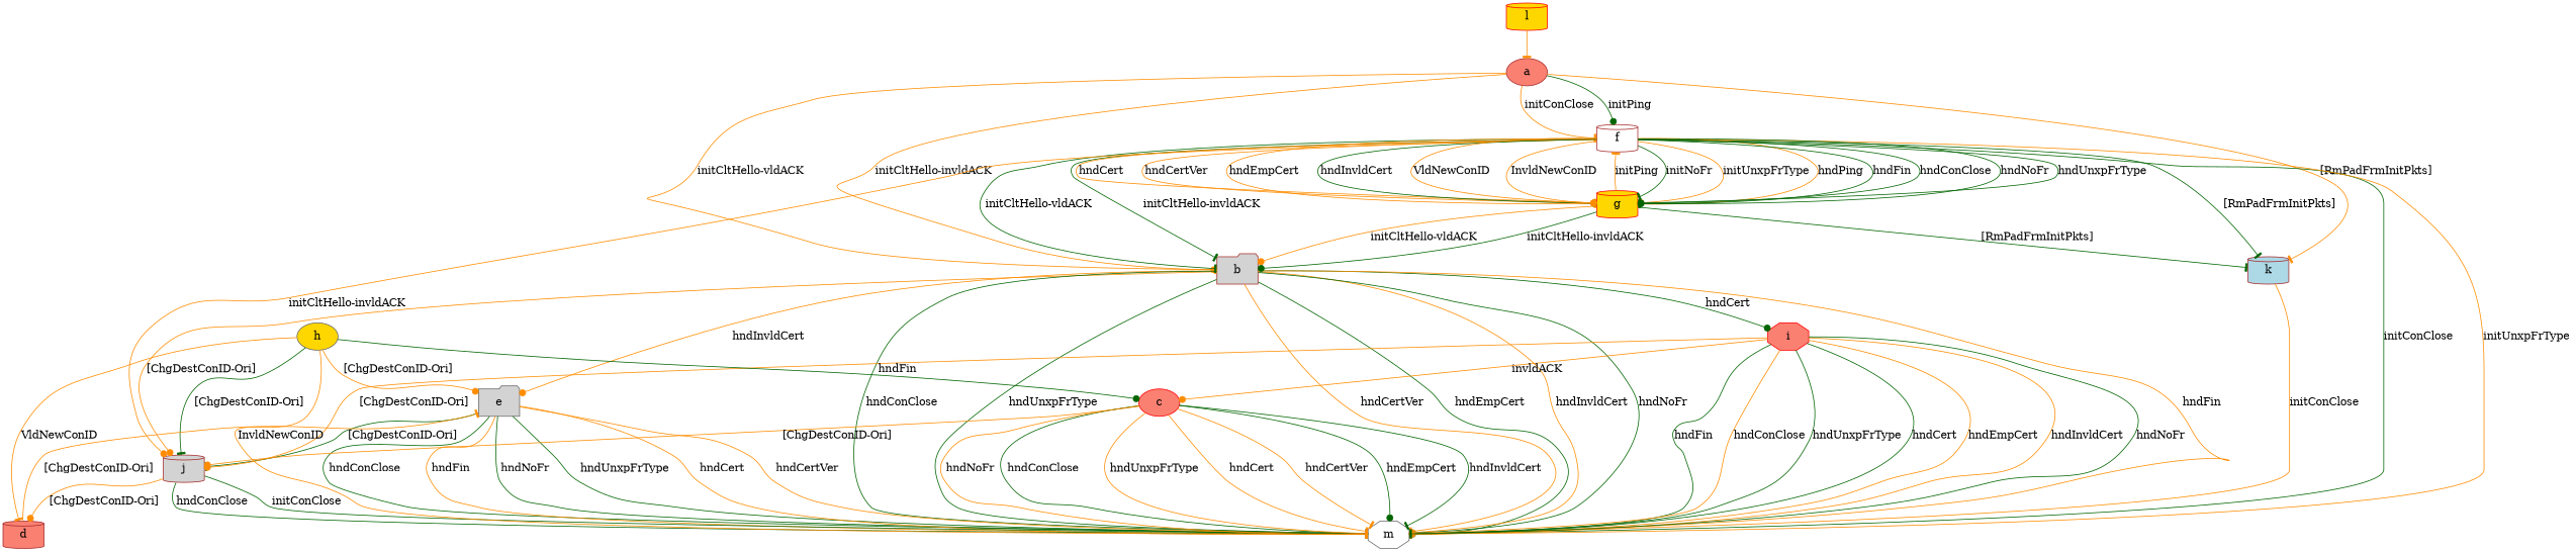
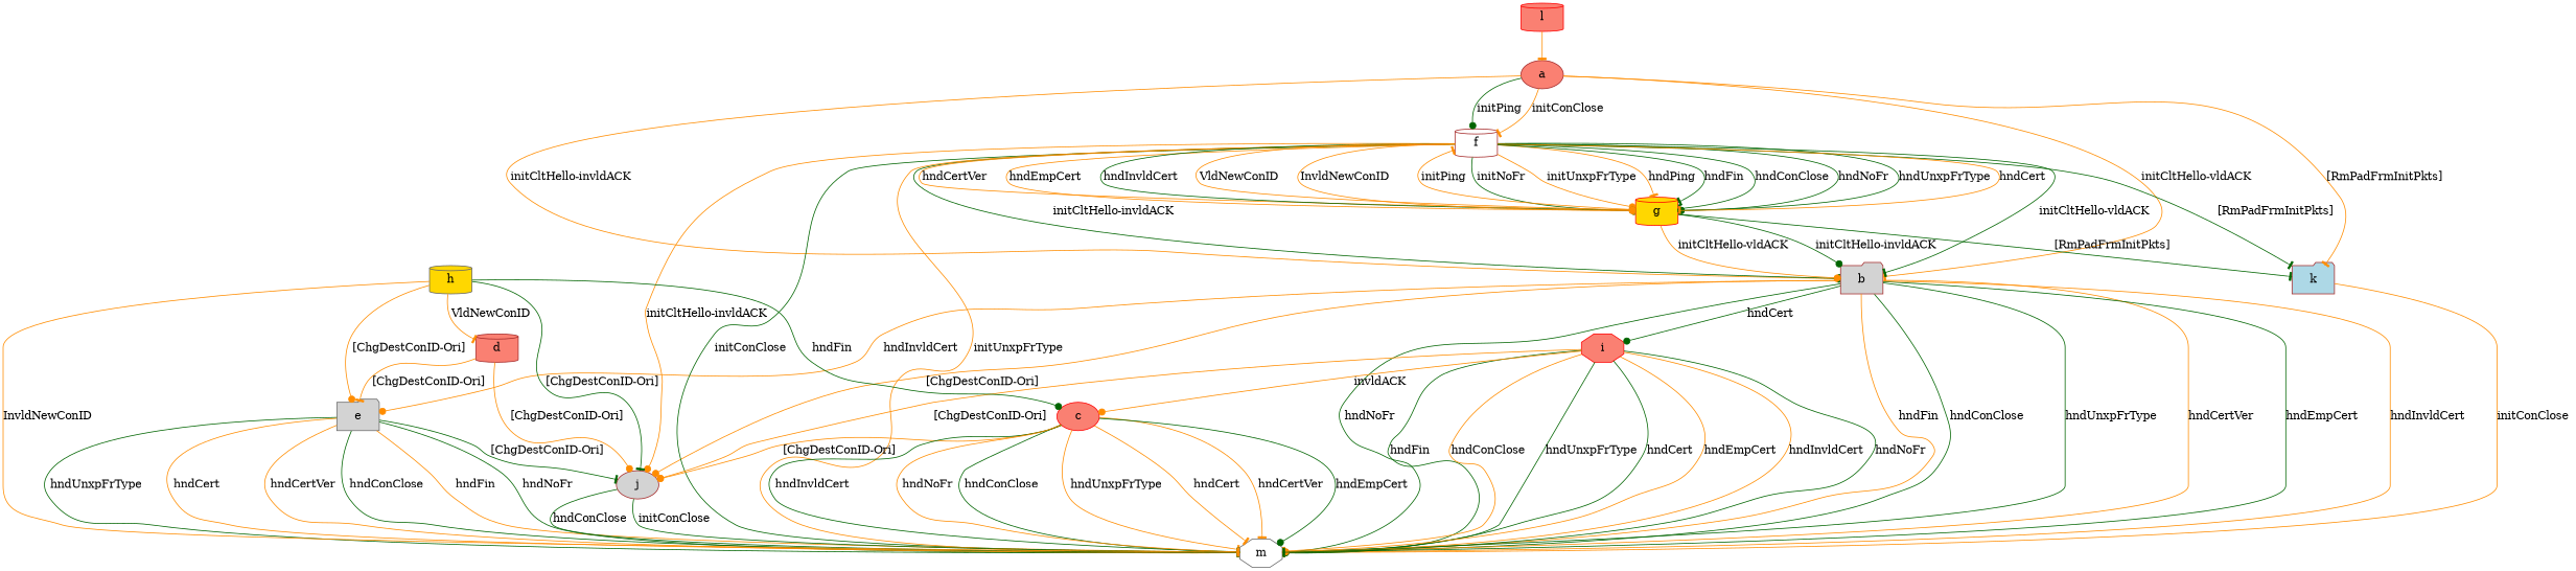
  digraph {
    node [color=brown fillcolor=salmon shape=cylinder style=filled]
    edge [arrowhead=tee color=darkorange]
    a [shape=ellipse]
    b [fillcolor=lightgrey shape=folder]
    f [fillcolor=white]
-   k [fillcolor=lightblue]
+   k [fillcolor=lightblue shape=folder]
    e [color=gray40 fillcolor=lightgrey shape=folder]
    i [color=red shape=octagon]
-   j [fillcolor=lightgrey]
+   j [fillcolor=lightgrey shape=ellipse]
    m [color=gray40 fillcolor=white shape=octagon]
    g [color=red fillcolor=gold]
    c [color=red shape=ellipse]
-   h [color=gray40 fillcolor=gold shape=ellipse]
+   h [color=gray40 fillcolor=gold]
    d
-   l [color=red fillcolor=gold]
+   l [color=red]
    a -> b [label="initCltHello-vldACK "]
    a -> b [arrowhead=dot label="initCltHello-invldACK "]
    a -> f [arrowhead=dot color=darkgreen label="initPing "]
    a -> f [label="initConClose "]
    a -> k [label="[RmPadFrmInitPkts] "]
    b -> e [arrowhead=dot label="hndInvldCert "]
    b -> i [arrowhead=dot color=darkgreen label="hndCert "]
    b -> j [arrowhead=dot label="[ChgDestConID-Ori] "]
    b -> m [label="hndFin "]
    b -> m [color=darkgreen label="hndConClose "]
    b -> m [color=darkgreen label="hndUnxpFrType "]
    b -> m [label="hndCertVer "]
    b -> m [color=darkgreen label="hndEmpCert "]
    b -> m [arrowhead=dot label="hndInvldCert "]
    b -> m [color=darkgreen label="hndNoFr "]
    f -> b [color=darkgreen label="initCltHello-vldACK "]
    f -> b [color=darkgreen label="initCltHello-invldACK "]
    f -> k [color=darkgreen label="[RmPadFrmInitPkts] "]
    f -> j [arrowhead=dot label="initCltHello-invldACK "]
    f -> m [color=darkgreen label="initConClose "]
    f -> m [label="initUnxpFrType "]
    f -> g [color=darkgreen label="initNoFr "]
    f -> g [arrowhead=dot label="initUnxpFrType "]
    f -> g [label="hndPing "]
    f -> g [color=darkgreen label="hndFin "]
    f -> g [color=darkgreen label="hndConClose "]
    f -> g [arrowhead=dot color=darkgreen label="hndNoFr "]
    f -> g [arrowhead=dot color=darkgreen label="hndUnxpFrType "]
    f -> g [label="hndCert "]
    f -> g [arrowhead=dot label="hndCertVer "]
    f -> g [label="hndEmpCert "]
    f -> g [arrowhead=dot color=darkgreen label="hndInvldCert "]
    f -> g [arrowhead=dot label="VldNewConID "]
    f -> g [arrowhead=dot label="InvldNewConID "]
    k -> m [label="initConClose "]
    e -> j [color=darkgreen label="[ChgDestConID-Ori] "]
    e -> m [color=darkgreen label="hndConClose "]
    e -> m [label="hndFin "]
    e -> m [color=darkgreen label="hndNoFr "]
    e -> m [color=darkgreen label="hndUnxpFrType "]
    e -> m [label="hndCert "]
    e -> m [label="hndCertVer "]
    i -> j [arrowhead=dot label="[ChgDestConID-Ori] "]
    i -> m [color=darkgreen label="hndFin "]
    i -> m [label="hndConClose "]
    i -> m [color=darkgreen label="hndUnxpFrType "]
    i -> m [arrowhead=dot color=darkgreen label="hndCert "]
    i -> m [arrowhead=dot label="hndEmpCert "]
    i -> m [label="hndInvldCert "]
    i -> m [color=darkgreen label="hndNoFr "]
    i -> c [arrowhead=dot label="invldACK "]
    j -> m [color=darkgreen label="initConClose "]
    j -> m [color=darkgreen label="hndConClose "]
    g -> b [arrowhead=dot label="initCltHello-vldACK "]
    g -> b [arrowhead=dot color=darkgreen label="initCltHello-invldACK "]
    g -> f [label="initPing "]
    g -> k [color=darkgreen label="[RmPadFrmInitPkts] "]
    c -> j [arrowhead=dot label="[ChgDestConID-Ori] "]
    c -> m [color=darkgreen label="hndConClose "]
    c -> m [label="hndUnxpFrType "]
    c -> m [label="hndCert "]
    c -> m [label="hndCertVer "]
    c -> m [arrowhead=dot color=darkgreen label="hndEmpCert "]
    c -> m [color=darkgreen label="hndInvldCert "]
    c -> m [label="hndNoFr "]
    h -> e [arrowhead=dot label="[ChgDestConID-Ori] "]
    h -> j [color=darkgreen label="[ChgDestConID-Ori] "]
    h -> m [label="InvldNewConID "]
    h -> c [arrowhead=dot color=darkgreen label="hndFin "]
    h -> d [label="VldNewConID "]
    d -> e [label="[ChgDestConID-Ori] "]
-   j -> d [arrowhead=dot label="[ChgDestConID-Ori] "]
+   d -> j [arrowhead=dot label="[ChgDestConID-Ori] "]
    l -> a
  }
